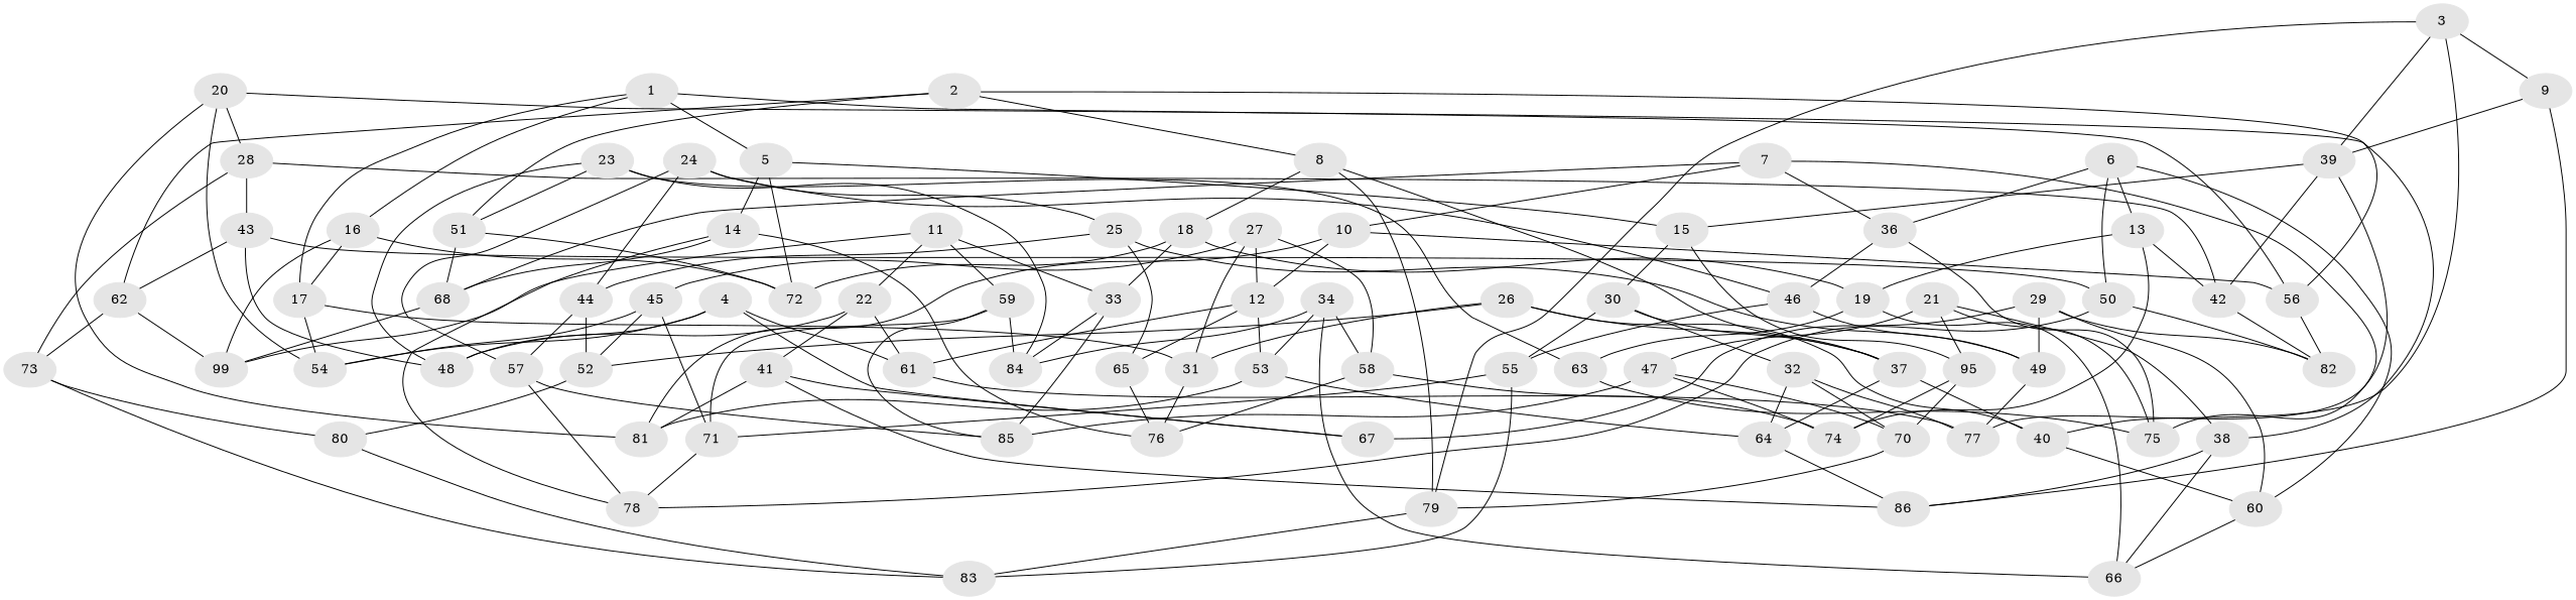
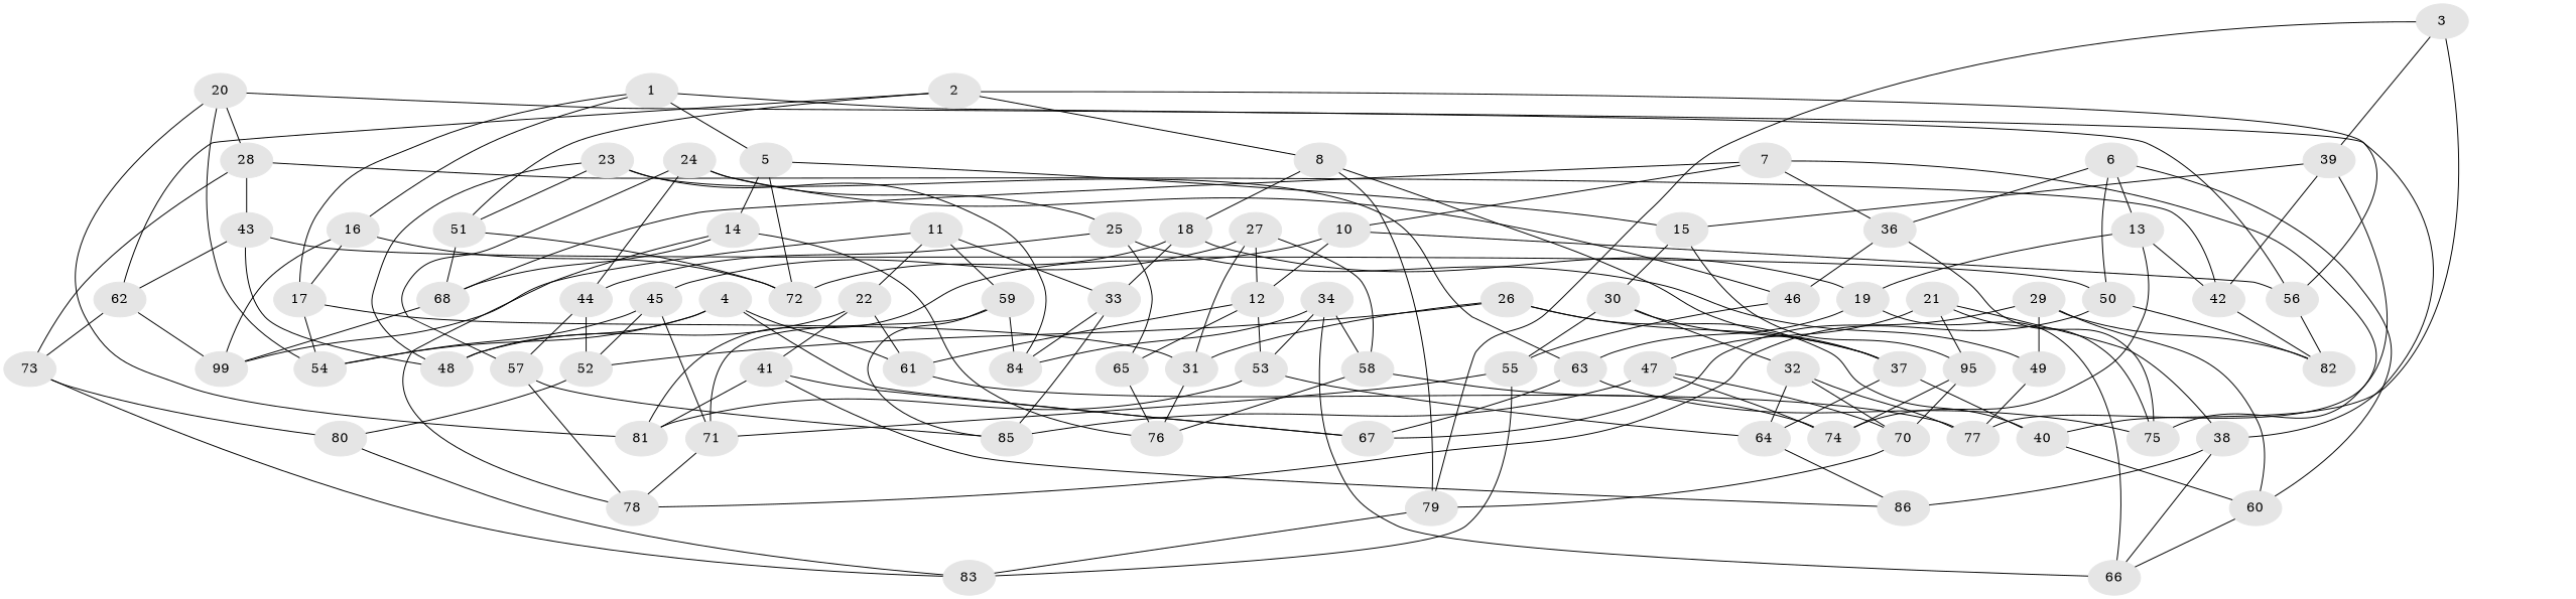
  graph {
    node [color=gray90 style=filled]
    1
    5
    16
    17
    56
    14
    15
    72
    n9 [label=99]
    54
    31
    82
    2
    8
    51
    62
    79
    18
    37
    68
    73
    3
-   9
    39
    40
    86
    42
    77
    60
    83
    4
    48
    61
    67
    76
    78
    30
    n38 [label=95]
    6
    13
    36
    50
    19
    74
    75
    46
    66
    7
    10
    12
    81
    33
    80
    53
    65
    11
    22
    59
    41
    84
    85
    71
    64
    63
    32
    55
    70
    20
    28
    38
    43
    21
    47
    23
    24
    25
    44
    57
    49
    52
    26
    27
    45
    58
    29
    34
    1 -- 5
    1 -- 16
    1 -- 17
    1 -- 56
    5 -- 14
    5 -- 15
    5 -- 72
    16 -- 17
    16 -- 72
    16 -- n9
    17 -- 54
    17 -- 31
    56 -- 82
    14 -- 68
    14 -- 76
    14 -- 78
    15 -- 30
    15 -- n38
    31 -- 76
    2 -- 56
    2 -- 8
    2 -- 51
    2 -- 62
    8 -- 79
    8 -- 18
    8 -- 37
    51 -- 72
    51 -- 68
    62 -- n9
    62 -- 73
    79 -- 83
    18 -- 72
    18 -- 19
    18 -- 33
    37 -- 40
    37 -- 64
    68 -- n9
    73 -- 83
    73 -- 80
    3 -- 79
-   3 -- 9
    3 -- 39
    3 -- 40
-   9 -- 39
-   9 -- 86
    39 -- 15
    39 -- 42
    39 -- 77
    40 -- 60
    42 -- 82
    60 -- 66
    4 -- 54
    4 -- 48
    4 -- 61
    4 -- 67
    61 -- 77
    30 -- 37
    30 -- 32
    30 -- 55
    n38 -- 74
    n38 -- 70
    6 -- 60
    6 -- 13
    6 -- 36
    6 -- 50
    13 -- 42
    13 -- 19
    13 -- 74
    36 -- 75
    36 -- 46
    50 -- 82
    50 -- 78
    19 -- 66
    19 -- 63
    46 -- 55
-   46 -- 49
    7 -- 68
    7 -- 36
    7 -- 75
    7 -- 10
    10 -- 56
    10 -- 12
    10 -- 81
    12 -- 61
    12 -- 53
    12 -- 65
    33 -- 84
    33 -- 85
    80 -- 83
    53 -- 81
    53 -- 64
    65 -- 76
    11 -- n9
    11 -- 33
    11 -- 22
    11 -- 59
    22 -- 48
    22 -- 61
    22 -- 41
    59 -- 84
    59 -- 85
    59 -- 71
    41 -- 86
    41 -- 67
    41 -- 81
    71 -- 78
    64 -- 86
+   63 -- 67
    63 -- 75
    32 -- 77
    32 -- 64
    32 -- 70
    55 -- 83
    55 -- 71
    70 -- 79
    20 -- 54
    20 -- 81
    20 -- 28
    20 -- 38
    28 -- 73
    28 -- 42
    28 -- 43
    38 -- 86
    38 -- 66
    43 -- 62
    43 -- 48
    43 -- 50
    21 -- n38
    21 -- 75
    21 -- 38
    21 -- 47
    47 -- 74
    47 -- 85
    47 -- 70
    23 -- 51
    23 -- 48
    23 -- 84
    23 -- 63
    24 -- 46
    24 -- 25
    24 -- 44
    24 -- 57
    25 -- 65
    25 -- 44
    25 -- 49
    44 -- 57
    44 -- 52
    57 -- 78
    57 -- 85
    49 -- 77
    52 -- 80
    26 -- 31
    26 -- 37
    26 -- 40
    26 -- 52
    27 -- 31
    27 -- 12
    27 -- 45
    27 -- 58
    45 -- 54
    45 -- 71
    45 -- 52
    58 -- 76
    58 -- 74
    29 -- 82
    29 -- 60
    29 -- 67
    29 -- 49
    34 -- 66
    34 -- 53
    34 -- 84
    34 -- 58
  }
